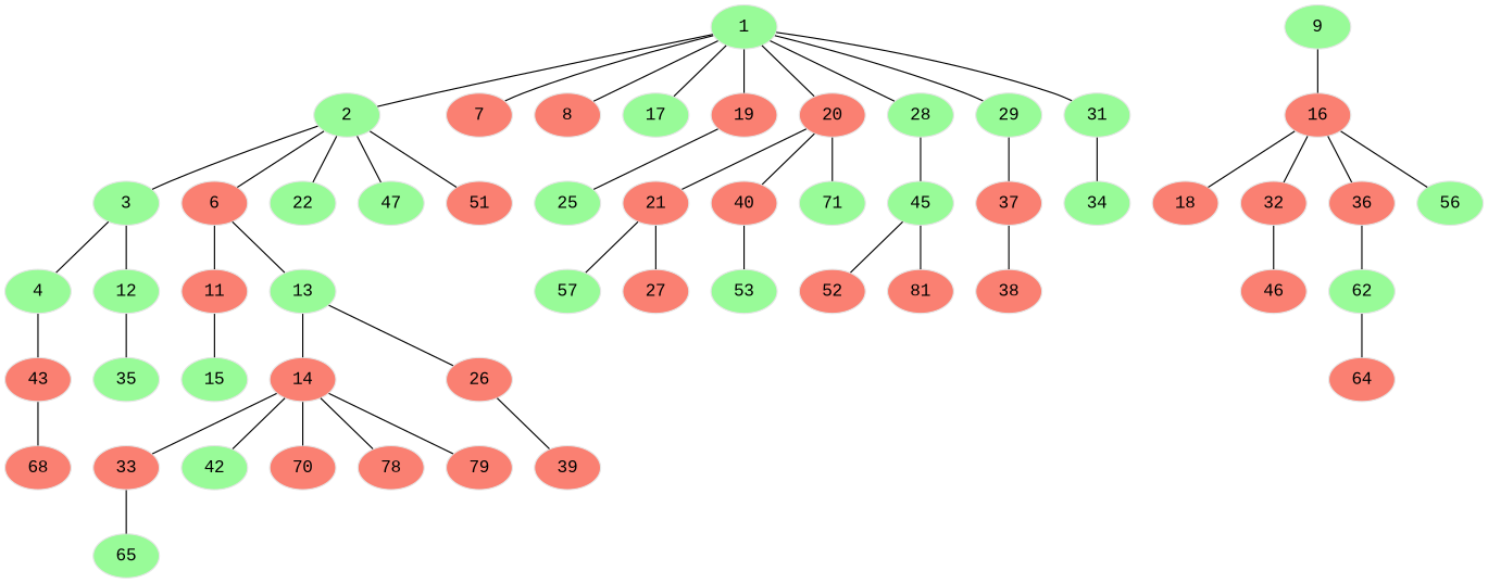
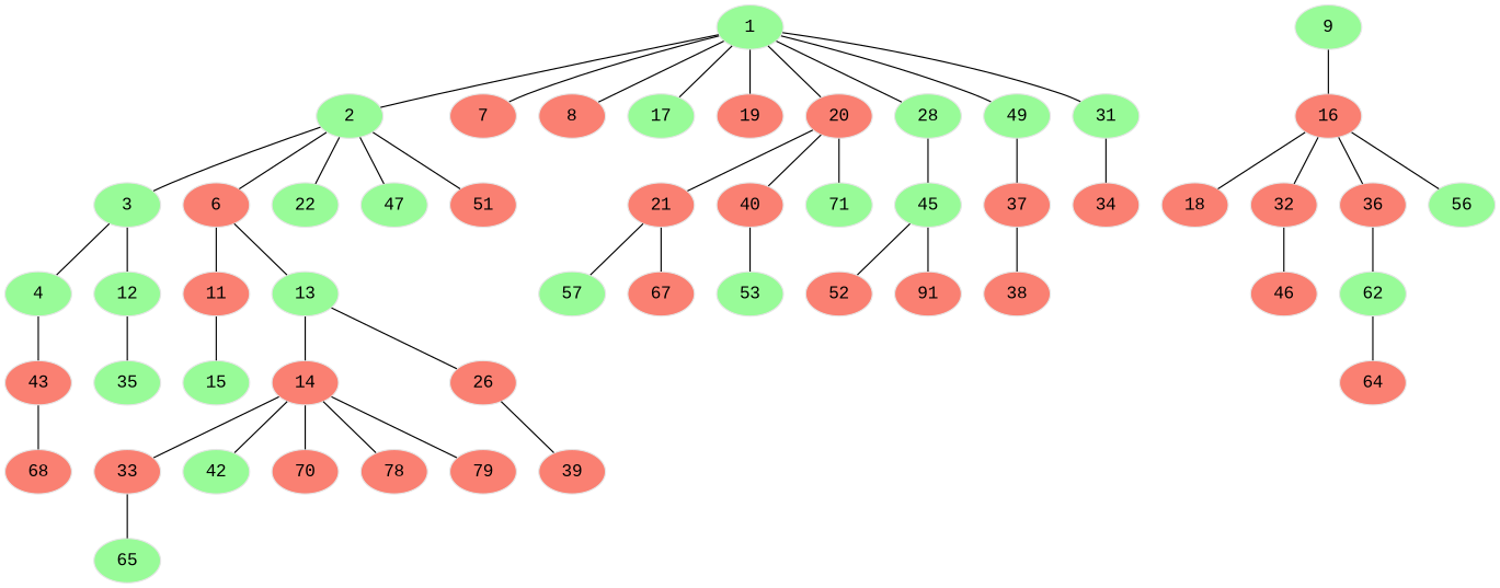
  graph {
    fontname="Liberation Mono"
    node [color=gray90 fillcolor=salmon fontname="Liberation Mono" style=filled]
    edge [fontname="Liberation Mono"]
    1 [fillcolor=palegreen super="+5"]
    2 [fillcolor=palegreen super="+10"]
    7
    8 [super="+27"]
    17 [fillcolor=palegreen]
    19
    20
    28 [fillcolor=palegreen super="+60"]
-   29 [fillcolor=palegreen super="+55"]
+   29 [fillcolor=palegreen super="+55" label=49]
    31 [fillcolor=palegreen]
    3 [fillcolor=palegreen super="+66"]
    6 [super="+44"]
    22 [fillcolor=palegreen]
    47 [fillcolor=palegreen]
    51 [super="+82"]
-   25 [fillcolor=palegreen super="+59"]
    21 [super="+23"]
    40 [super="+41"]
    71 [fillcolor=palegreen super="+74"]
    45 [fillcolor=palegreen super="+48"]
    37 [super="+50"]
-   34 [fillcolor=palegreen super="+63"]
+   34 [super="+63"]
    4 [fillcolor=palegreen super="+58"]
    12 [fillcolor=palegreen super="+54"]
    11
    13 [fillcolor=palegreen super="+72"]
    43 [super="+49"]
    35 [fillcolor=palegreen]
    68
    15 [fillcolor=palegreen]
    14 [super="+24"]
    26
    9 [fillcolor=palegreen super="+77"]
    16 [super="+30"]
    18
    32
    36 [super="+75"]
    56 [fillcolor=palegreen]
    33
    42 [fillcolor=palegreen]
    70
    78
    79
    39 [super="+80"]
    65 [fillcolor=palegreen super="+73"]
    46 [super="+76"]
    62 [fillcolor=palegreen super="+69"]
    57 [fillcolor=palegreen]
-   67 [label=27]
+   67
    53 [fillcolor=palegreen]
    52
-   81
+   81 [label=91]
    38
    64
    1 -- 2
    1 -- 7
    1 -- 8
    1 -- 17
    1 -- 19
    1 -- 20
    1 -- 28
    1 -- 29
    1 -- 31
    2 -- 3
    2 -- 6
    2 -- 22
    2 -- 47
    2 -- 51
-   19 -- 25
    20 -- 21
    20 -- 40
    20 -- 71
    28 -- 45
    29 -- 37
    31 -- 34
    3 -- 4
    3 -- 12
    6 -- 11
    6 -- 13
    21 -- 57
    21 -- 67
    40 -- 53
    45 -- 52
    45 -- 81
    37 -- 38
    4 -- 43
    12 -- 35
    11 -- 15
    13 -- 14
    13 -- 26
    43 -- 68
    14 -- 33
    14 -- 42
    14 -- 70
    14 -- 78
    14 -- 79
    26 -- 39
    9 -- 16
    16 -- 18
    16 -- 32
    16 -- 36
    16 -- 56
    32 -- 46
    36 -- 62
    33 -- 65
    62 -- 64
  }
